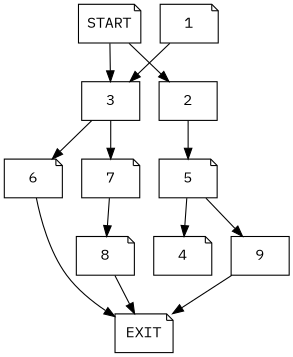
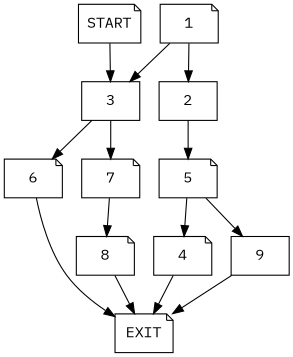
  digraph {
    fontname="IBM Plex Mono"
    node [fontname="IBM Plex Mono" shape=note]
    edge [fontname="IBM Plex Mono"]
    n1 [label=START]
    3 [shape=box]
    2 [shape=box]
    1
    n5 [label=EXIT]
    5
    6
    7
    4
    9 [shape=box]
    8
    n1 -> 3
    3 -> 6
    3 -> 7
    2 -> 5
    1 -> 3
-   n1 -> 2
+   1 -> 2
    5 -> 4
    5 -> 9
    6 -> n5
    7 -> 8
+   4 -> n5
    9 -> n5
    8 -> n5
  }
